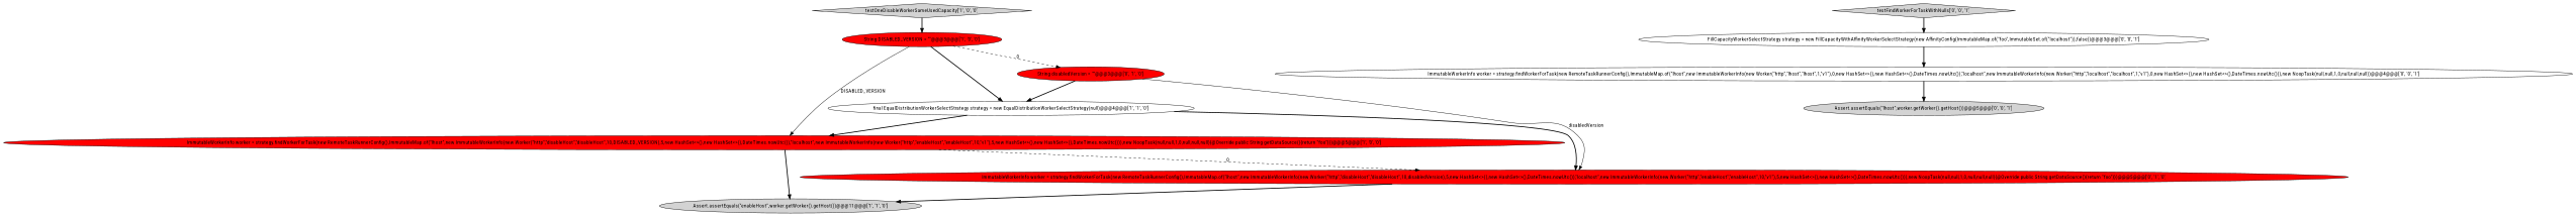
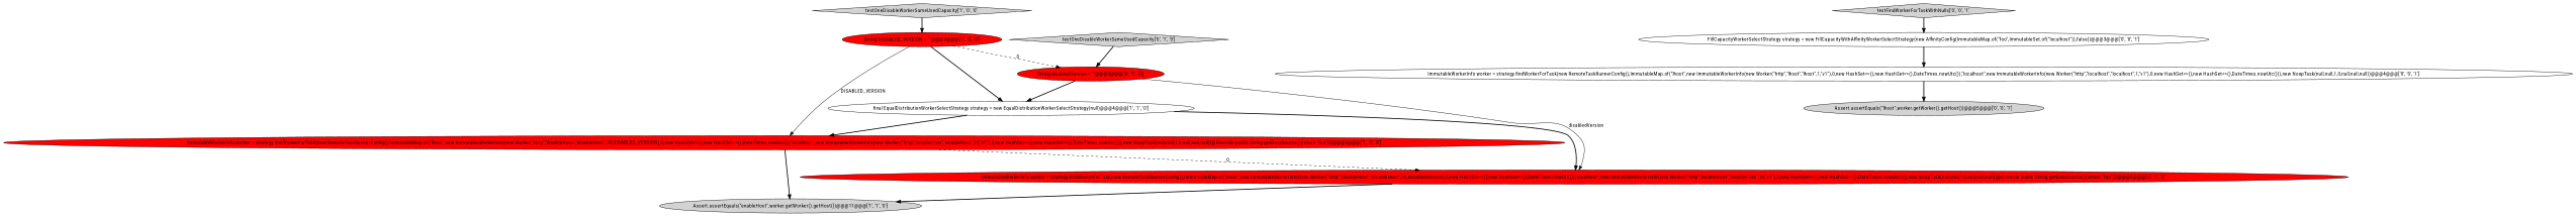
  digraph {
    fontname="Roboto Condensed"
    node [fillcolor=lightgray shape=ellipse style=filled fontname="Roboto Condensed"]
    edge [style=bold fontname="Roboto Condensed"]
+   n1 [label="testOneDisableWorkerSameUsedCapacity['0', '1', '0']" shape=diamond]
    n2 [fillcolor=red label="String disabledVersion = \"\"@@@3@@@['0', '1', '0']"]
    n3 [label="Assert.assertEquals(\"lhost\",worker.getWorker().getHost())@@@5@@@['0', '0', '1']"]
    n4 [label="testOneDisableWorkerSameUsedCapacity['1', '0', '0']" shape=diamond]
    n5 [fillcolor=red label="String DISABLED_VERSION = \"\"@@@3@@@['1', '0', '0']"]
    n6 [fillcolor=white label="final EqualDistributionWorkerSelectStrategy strategy = new EqualDistributionWorkerSelectStrategy(null)@@@4@@@['1', '1', '0']"]
    n7 [fillcolor=red label="ImmutableWorkerInfo worker = strategy.findWorkerForTask(new RemoteTaskRunnerConfig(),ImmutableMap.of(\"lhost\",new ImmutableWorkerInfo(new Worker(\"http\",\"disableHost\",\"disableHost\",10,DISABLED_VERSION),5,new HashSet<>(),new HashSet<>(),DateTimes.nowUtc()),\"localhost\",new ImmutableWorkerInfo(new Worker(\"http\",\"enableHost\",\"enableHost\",10,\"v1\"),5,new HashSet<>(),new HashSet<>(),DateTimes.nowUtc())),new NoopTask(null,null,1,0,null,null,null){@Override public String getDataSource(){return \"foo\"}})@@@5@@@['1', '0', '0']"]
    n8 [fillcolor=white label="FillCapacityWorkerSelectStrategy strategy = new FillCapacityWithAffinityWorkerSelectStrategy(new AffinityConfig(ImmutableMap.of(\"foo\",ImmutableSet.of(\"localhost\")),false))@@@3@@@['0', '0', '1']"]
    n9 [fillcolor=white label="ImmutableWorkerInfo worker = strategy.findWorkerForTask(new RemoteTaskRunnerConfig(),ImmutableMap.of(\"lhost\",new ImmutableWorkerInfo(new Worker(\"http\",\"lhost\",\"lhost\",1,\"v1\"),0,new HashSet<>(),new HashSet<>(),DateTimes.nowUtc()),\"localhost\",new ImmutableWorkerInfo(new Worker(\"http\",\"localhost\",\"localhost\",1,\"v1\"),0,new HashSet<>(),new HashSet<>(),DateTimes.nowUtc())),new NoopTask(null,null,1,0,null,null,null))@@@4@@@['0', '0', '1']"]
    n10 [fillcolor=red label="ImmutableWorkerInfo worker = strategy.findWorkerForTask(new RemoteTaskRunnerConfig(),ImmutableMap.of(\"lhost\",new ImmutableWorkerInfo(new Worker(\"http\",\"disableHost\",\"disableHost\",10,disabledVersion),5,new HashSet<>(),new HashSet<>(),DateTimes.nowUtc()),\"localhost\",new ImmutableWorkerInfo(new Worker(\"http\",\"enableHost\",\"enableHost\",10,\"v1\"),5,new HashSet<>(),new HashSet<>(),DateTimes.nowUtc())),new NoopTask(null,null,1,0,null,null,null){@Override public String getDataSource(){return \"foo\"}})@@@5@@@['0', '1', '0']"]
    n11 [label="Assert.assertEquals(\"enableHost\",worker.getWorker().getHost())@@@11@@@['1', '1', '0']"]
    n12 [label="testFindWorkerForTaskWithNulls['0', '0', '1']" shape=diamond]
+   n1 -> n2
    n2 -> n6
    n2 -> n10 [label=disabledVersion style=solid]
    n4 -> n5
    n5 -> n2 [label=0 style=dashed]
    n5 -> n6
    n5 -> n7 [label=DISABLED_VERSION style=solid]
    n6 -> n7
    n6 -> n10
    n7 -> n10 [label=0 style=dashed]
    n7 -> n11
    n8 -> n9
    n9 -> n3
    n10 -> n11
    n12 -> n8
  }
